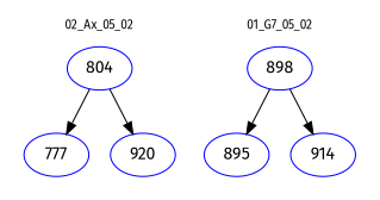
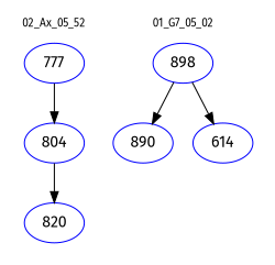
  digraph {
    fontname="Fira Sans"
    node [color=blue fontname="Fira Sans"]
    edge [color=black fontname="Fira Sans"]
    n1 [label=804]
    n2 [label=777]
-   n3 [label=920]
+   n3 [label=820]
    n4 [label=898]
-   n5 [label=895]
-   n6 [label=914]
+   n5 [label=890]
+   n6 [label=614]
    subgraph cluster_1 {
      color=white
      fontsize=10
-     label="02_Ax_05_02"
+     label="02_Ax_05_52"
      n1
      n2
      n3
    }
    subgraph cluster_2 {
      color=white
      fontsize=10
      label="01_G7_05_02"
      n4
      n5
      n6
    }
-   n1 -> n2
+   n2 -> n1
    n1 -> n3
    n4 -> n5
    n4 -> n6
  }
